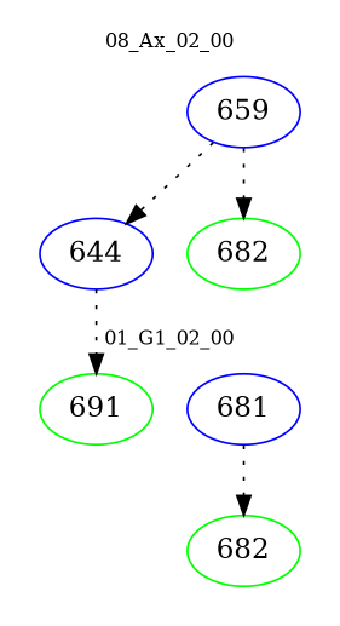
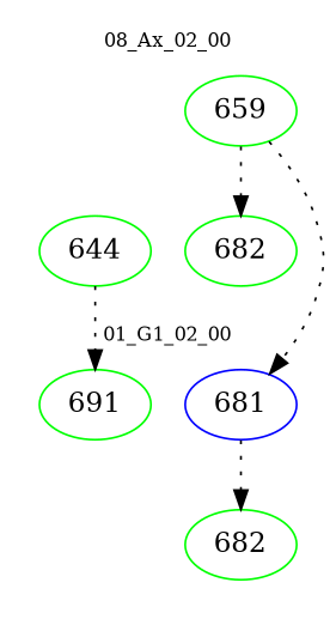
  digraph {
    node [color=green]
    edge [color=black style=dotted]
-   n1 [color=blue label=659]
-   n2 [color=blue label=644]
+   n1 [label=659]
+   n2 [label=644]
    n3 [label=682]
    n4 [color=blue label=681]
    n5 [label=682]
    n6 [label=691]
    subgraph cluster_1 {
      color=white
      fontsize=10
      label="08_Ax_02_00"
      n1
      n2
      n3
    }
    subgraph cluster_2 {
      color=white
      fontsize=10
      label="01_G1_02_00"
      n4
      n5
      n6
    }
-   n1 -> n2
+   n1 -> n4
    n1 -> n3
    n2 -> n6
    n4 -> n5
  }
